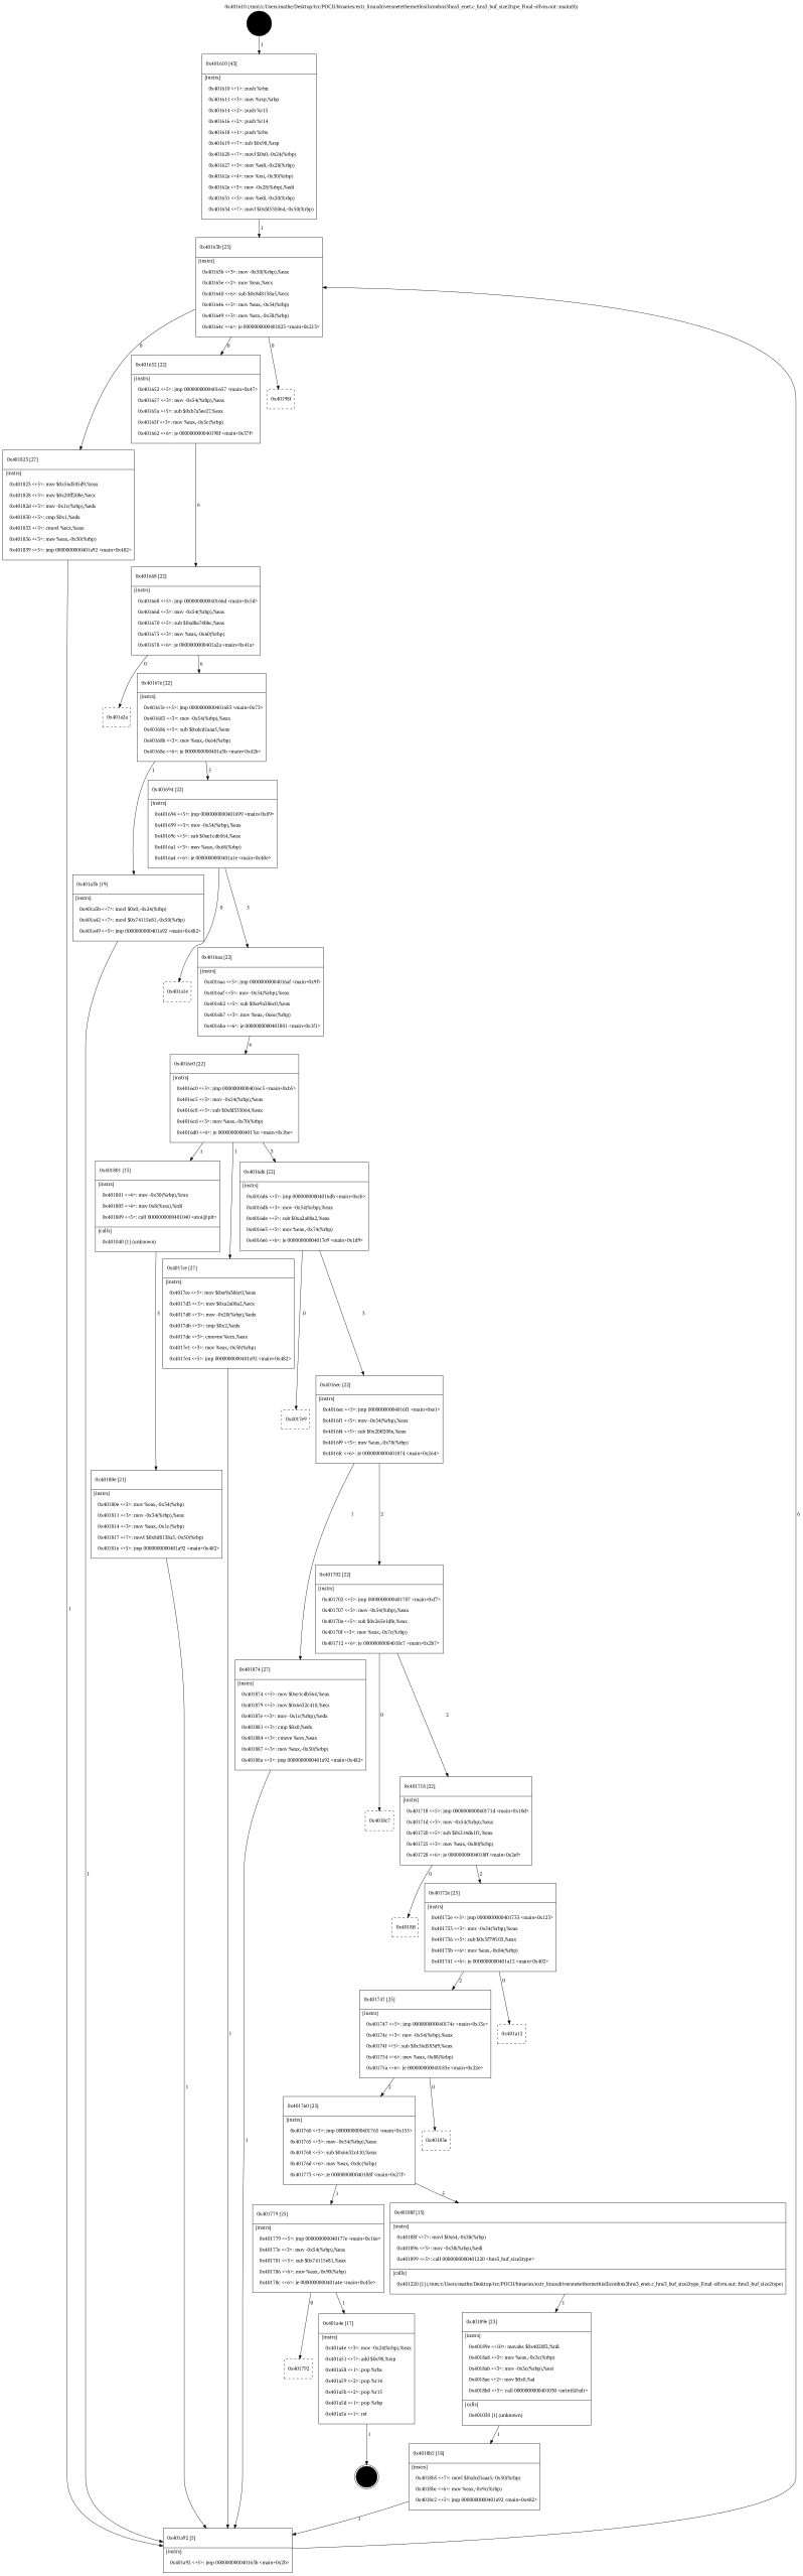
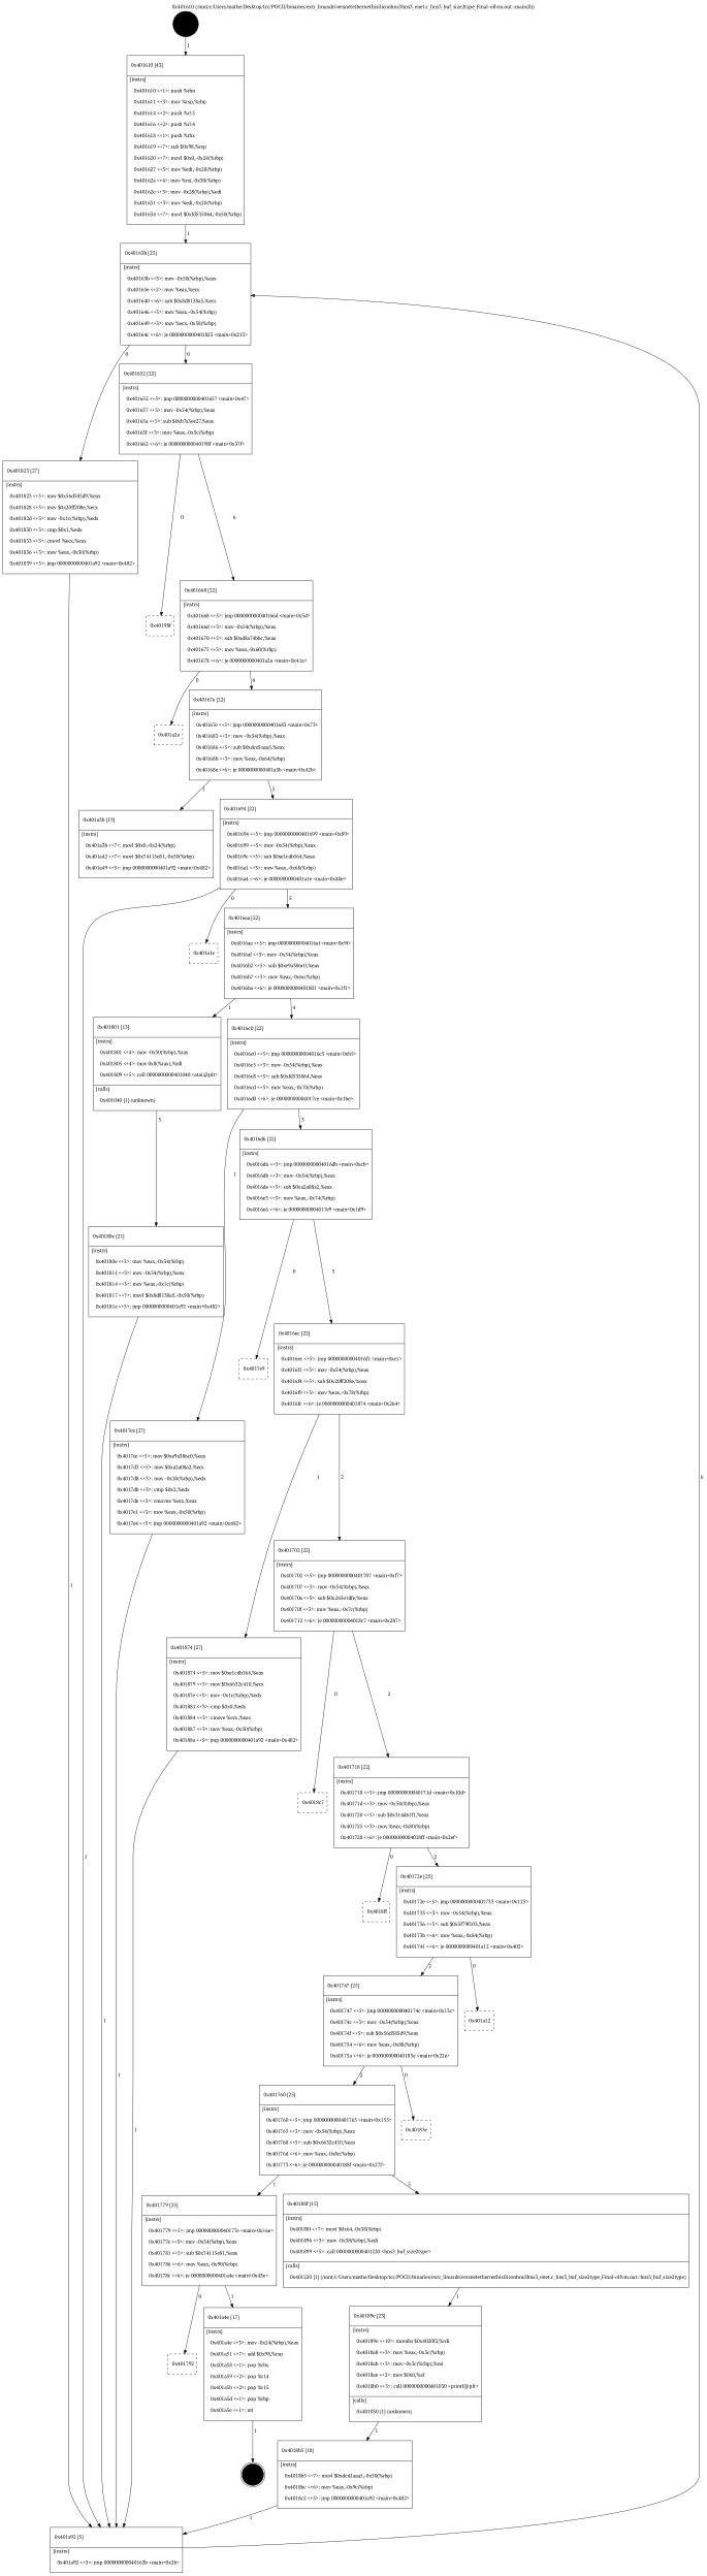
  digraph {
    fontname="PT Serif"
    label="0x401610 (/mnt/c/Users/mathe/Desktop/tcc/POCII/binaries/extr_linuxdriversnetethernethisiliconhns3hns3_enet.c_hns3_buf_size2type_Final-ollvm.out::main(0))"
    labelloc=t
    node [fontname="PT Serif" shape=record]
    edge [fontname="PT Serif"]
    Entry [fillcolor=black height=0.3 shape=circle style=filled width=0.3]
    n2 [label="{\n     0x401610 [43]\l\n     | [instrs]\l\n     &nbsp;&nbsp;0x401610 \<+1\>: push %rbp\l\n     &nbsp;&nbsp;0x401611 \<+3\>: mov %rsp,%rbp\l\n     &nbsp;&nbsp;0x401614 \<+2\>: push %r15\l\n     &nbsp;&nbsp;0x401616 \<+2\>: push %r14\l\n     &nbsp;&nbsp;0x401618 \<+1\>: push %rbx\l\n     &nbsp;&nbsp;0x401619 \<+7\>: sub $0x98,%rsp\l\n     &nbsp;&nbsp;0x401620 \<+7\>: movl $0x0,-0x24(%rbp)\l\n     &nbsp;&nbsp;0x401627 \<+3\>: mov %edi,-0x28(%rbp)\l\n     &nbsp;&nbsp;0x40162a \<+4\>: mov %rsi,-0x30(%rbp)\l\n     &nbsp;&nbsp;0x40162e \<+3\>: mov -0x28(%rbp),%edi\l\n     &nbsp;&nbsp;0x401631 \<+3\>: mov %edi,-0x20(%rbp)\l\n     &nbsp;&nbsp;0x401634 \<+7\>: movl $0xfd535064,-0x50(%rbp)\l\n  }"]
    n3 [label="{\n     0x40163b [23]\l\n     | [instrs]\l\n     &nbsp;&nbsp;0x40163b \<+3\>: mov -0x50(%rbp),%eax\l\n     &nbsp;&nbsp;0x40163e \<+2\>: mov %eax,%ecx\l\n     &nbsp;&nbsp;0x401640 \<+6\>: sub $0x8d8138a5,%ecx\l\n     &nbsp;&nbsp;0x401646 \<+3\>: mov %eax,-0x54(%rbp)\l\n     &nbsp;&nbsp;0x401649 \<+3\>: mov %ecx,-0x58(%rbp)\l\n     &nbsp;&nbsp;0x40164c \<+6\>: je 0000000000401823 \<main+0x213\>\l\n  }"]
    n4 [label="{\n     0x401823 [27]\l\n     | [instrs]\l\n     &nbsp;&nbsp;0x401823 \<+5\>: mov $0x56d585d9,%eax\l\n     &nbsp;&nbsp;0x401828 \<+5\>: mov $0x20ff208e,%ecx\l\n     &nbsp;&nbsp;0x40182d \<+3\>: mov -0x1c(%rbp),%edx\l\n     &nbsp;&nbsp;0x401830 \<+3\>: cmp $0x1,%edx\l\n     &nbsp;&nbsp;0x401833 \<+3\>: cmovl %ecx,%eax\l\n     &nbsp;&nbsp;0x401836 \<+3\>: mov %eax,-0x50(%rbp)\l\n     &nbsp;&nbsp;0x401839 \<+5\>: jmp 0000000000401a92 \<main+0x482\>\l\n  }"]
    n5 [label="{\n     0x401652 [22]\l\n     | [instrs]\l\n     &nbsp;&nbsp;0x401652 \<+5\>: jmp 0000000000401657 \<main+0x47\>\l\n     &nbsp;&nbsp;0x401657 \<+3\>: mov -0x54(%rbp),%eax\l\n     &nbsp;&nbsp;0x40165a \<+5\>: sub $0xb7a3ee27,%eax\l\n     &nbsp;&nbsp;0x40165f \<+3\>: mov %eax,-0x5c(%rbp)\l\n     &nbsp;&nbsp;0x401662 \<+6\>: je 000000000040198f \<main+0x37f\>\l\n  }"]
    n6 [label="{\n     0x401a92 [5]\l\n     | [instrs]\l\n     &nbsp;&nbsp;0x401a92 \<+5\>: jmp 000000000040163b \<main+0x2b\>\l\n  }"]
    n7 [label="{\n     0x40198f\l\n  }" style=dashed]
    n8 [label="{\n     0x401668 [22]\l\n     | [instrs]\l\n     &nbsp;&nbsp;0x401668 \<+5\>: jmp 000000000040166d \<main+0x5d\>\l\n     &nbsp;&nbsp;0x40166d \<+3\>: mov -0x54(%rbp),%eax\l\n     &nbsp;&nbsp;0x401670 \<+5\>: sub $0xd8a74bbc,%eax\l\n     &nbsp;&nbsp;0x401675 \<+3\>: mov %eax,-0x60(%rbp)\l\n     &nbsp;&nbsp;0x401678 \<+6\>: je 0000000000401a2a \<main+0x41a\>\l\n  }"]
    n9 [label="{\n     0x401a2a\l\n  }" style=dashed]
    n10 [label="{\n     0x40167e [22]\l\n     | [instrs]\l\n     &nbsp;&nbsp;0x40167e \<+5\>: jmp 0000000000401683 \<main+0x73\>\l\n     &nbsp;&nbsp;0x401683 \<+3\>: mov -0x54(%rbp),%eax\l\n     &nbsp;&nbsp;0x401686 \<+5\>: sub $0xdcd1aaa5,%eax\l\n     &nbsp;&nbsp;0x40168b \<+3\>: mov %eax,-0x64(%rbp)\l\n     &nbsp;&nbsp;0x40168e \<+6\>: je 0000000000401a3b \<main+0x42b\>\l\n  }"]
    Exit [fillcolor=black height=0.3 peripheries=2 shape=circle style=filled width=0.3]
    n12 [label="{\n     0x401a3b [19]\l\n     | [instrs]\l\n     &nbsp;&nbsp;0x401a3b \<+7\>: movl $0x0,-0x24(%rbp)\l\n     &nbsp;&nbsp;0x401a42 \<+7\>: movl $0x74115e81,-0x50(%rbp)\l\n     &nbsp;&nbsp;0x401a49 \<+5\>: jmp 0000000000401a92 \<main+0x482\>\l\n  }"]
    n13 [label="{\n     0x401694 [22]\l\n     | [instrs]\l\n     &nbsp;&nbsp;0x401694 \<+5\>: jmp 0000000000401699 \<main+0x89\>\l\n     &nbsp;&nbsp;0x401699 \<+3\>: mov -0x54(%rbp),%eax\l\n     &nbsp;&nbsp;0x40169c \<+5\>: sub $0xe1cdb564,%eax\l\n     &nbsp;&nbsp;0x4016a1 \<+3\>: mov %eax,-0x68(%rbp)\l\n     &nbsp;&nbsp;0x4016a4 \<+6\>: je 0000000000401a1e \<main+0x40e\>\l\n  }"]
    n14 [label="{\n     0x401792\l\n  }" style=dashed]
    n15 [label="{\n     0x401a1e\l\n  }" style=dashed]
    n16 [label="{\n     0x4016aa [22]\l\n     | [instrs]\l\n     &nbsp;&nbsp;0x4016aa \<+5\>: jmp 00000000004016af \<main+0x9f\>\l\n     &nbsp;&nbsp;0x4016af \<+3\>: mov -0x54(%rbp),%eax\l\n     &nbsp;&nbsp;0x4016b2 \<+5\>: sub $0xe9a386c0,%eax\l\n     &nbsp;&nbsp;0x4016b7 \<+3\>: mov %eax,-0x6c(%rbp)\l\n     &nbsp;&nbsp;0x4016ba \<+6\>: je 0000000000401801 \<main+0x1f1\>\l\n  }"]
    n17 [label="{\n     0x401a4e [17]\l\n     | [instrs]\l\n     &nbsp;&nbsp;0x401a4e \<+3\>: mov -0x24(%rbp),%eax\l\n     &nbsp;&nbsp;0x401a51 \<+7\>: add $0x98,%rsp\l\n     &nbsp;&nbsp;0x401a58 \<+1\>: pop %rbx\l\n     &nbsp;&nbsp;0x401a59 \<+2\>: pop %r14\l\n     &nbsp;&nbsp;0x401a5b \<+2\>: pop %r15\l\n     &nbsp;&nbsp;0x401a5d \<+1\>: pop %rbp\l\n     &nbsp;&nbsp;0x401a5e \<+1\>: ret\l\n  }"]
    n18 [label="{\n     0x401801 [13]\l\n     | [instrs]\l\n     &nbsp;&nbsp;0x401801 \<+4\>: mov -0x30(%rbp),%rax\l\n     &nbsp;&nbsp;0x401805 \<+4\>: mov 0x8(%rax),%rdi\l\n     &nbsp;&nbsp;0x401809 \<+5\>: call 0000000000401040 \<atoi@plt\>\l\n     | [calls]\l\n     &nbsp;&nbsp;0x401040 \{1\} (unknown)\l\n  }"]
    n19 [label="{\n     0x4016c0 [22]\l\n     | [instrs]\l\n     &nbsp;&nbsp;0x4016c0 \<+5\>: jmp 00000000004016c5 \<main+0xb5\>\l\n     &nbsp;&nbsp;0x4016c5 \<+3\>: mov -0x54(%rbp),%eax\l\n     &nbsp;&nbsp;0x4016c8 \<+5\>: sub $0xfd535064,%eax\l\n     &nbsp;&nbsp;0x4016cd \<+3\>: mov %eax,-0x70(%rbp)\l\n     &nbsp;&nbsp;0x4016d0 \<+6\>: je 00000000004017ce \<main+0x1be\>\l\n  }"]
    n20 [label="{\n     0x4018b5 [18]\l\n     | [instrs]\l\n     &nbsp;&nbsp;0x4018b5 \<+7\>: movl $0xdcd1aaa5,-0x50(%rbp)\l\n     &nbsp;&nbsp;0x4018bc \<+6\>: mov %eax,-0x9c(%rbp)\l\n     &nbsp;&nbsp;0x4018c2 \<+5\>: jmp 0000000000401a92 \<main+0x482\>\l\n  }"]
    n21 [label="{\n     0x40180e [21]\l\n     | [instrs]\l\n     &nbsp;&nbsp;0x40180e \<+3\>: mov %eax,-0x34(%rbp)\l\n     &nbsp;&nbsp;0x401811 \<+3\>: mov -0x34(%rbp),%eax\l\n     &nbsp;&nbsp;0x401814 \<+3\>: mov %eax,-0x1c(%rbp)\l\n     &nbsp;&nbsp;0x401817 \<+7\>: movl $0x8d8138a5,-0x50(%rbp)\l\n     &nbsp;&nbsp;0x40181e \<+5\>: jmp 0000000000401a92 \<main+0x482\>\l\n  }"]
    n22 [label="{\n     0x4017ce [27]\l\n     | [instrs]\l\n     &nbsp;&nbsp;0x4017ce \<+5\>: mov $0xe9a386c0,%eax\l\n     &nbsp;&nbsp;0x4017d3 \<+5\>: mov $0xa2a08a2,%ecx\l\n     &nbsp;&nbsp;0x4017d8 \<+3\>: mov -0x20(%rbp),%edx\l\n     &nbsp;&nbsp;0x4017db \<+3\>: cmp $0x2,%edx\l\n     &nbsp;&nbsp;0x4017de \<+3\>: cmovne %ecx,%eax\l\n     &nbsp;&nbsp;0x4017e1 \<+3\>: mov %eax,-0x50(%rbp)\l\n     &nbsp;&nbsp;0x4017e4 \<+5\>: jmp 0000000000401a92 \<main+0x482\>\l\n  }"]
    n23 [label="{\n     0x4016d6 [22]\l\n     | [instrs]\l\n     &nbsp;&nbsp;0x4016d6 \<+5\>: jmp 00000000004016db \<main+0xcb\>\l\n     &nbsp;&nbsp;0x4016db \<+3\>: mov -0x54(%rbp),%eax\l\n     &nbsp;&nbsp;0x4016de \<+5\>: sub $0xa2a08a2,%eax\l\n     &nbsp;&nbsp;0x4016e3 \<+3\>: mov %eax,-0x74(%rbp)\l\n     &nbsp;&nbsp;0x4016e6 \<+6\>: je 00000000004017e9 \<main+0x1d9\>\l\n  }"]
    n24 [label="{\n     0x40189e [23]\l\n     | [instrs]\l\n     &nbsp;&nbsp;0x40189e \<+10\>: movabs $0x4020f2,%rdi\l\n     &nbsp;&nbsp;0x4018a8 \<+3\>: mov %eax,-0x3c(%rbp)\l\n     &nbsp;&nbsp;0x4018ab \<+3\>: mov -0x3c(%rbp),%esi\l\n     &nbsp;&nbsp;0x4018ae \<+2\>: mov $0x0,%al\l\n     &nbsp;&nbsp;0x4018b0 \<+5\>: call 0000000000401030 \<printf@plt\>\l\n     | [calls]\l\n     &nbsp;&nbsp;0x401030 \{1\} (unknown)\l\n  }"]
    n25 [label="{\n     0x4017e9\l\n  }" style=dashed]
    n26 [label="{\n     0x4016ec [22]\l\n     | [instrs]\l\n     &nbsp;&nbsp;0x4016ec \<+5\>: jmp 00000000004016f1 \<main+0xe1\>\l\n     &nbsp;&nbsp;0x4016f1 \<+3\>: mov -0x54(%rbp),%eax\l\n     &nbsp;&nbsp;0x4016f4 \<+5\>: sub $0x20ff208e,%eax\l\n     &nbsp;&nbsp;0x4016f9 \<+3\>: mov %eax,-0x78(%rbp)\l\n     &nbsp;&nbsp;0x4016fc \<+6\>: je 0000000000401874 \<main+0x264\>\l\n  }"]
    n27 [label="{\n     0x401779 [25]\l\n     | [instrs]\l\n     &nbsp;&nbsp;0x401779 \<+5\>: jmp 000000000040177e \<main+0x16e\>\l\n     &nbsp;&nbsp;0x40177e \<+3\>: mov -0x54(%rbp),%eax\l\n     &nbsp;&nbsp;0x401781 \<+5\>: sub $0x74115e81,%eax\l\n     &nbsp;&nbsp;0x401786 \<+6\>: mov %eax,-0x90(%rbp)\l\n     &nbsp;&nbsp;0x40178c \<+6\>: je 0000000000401a4e \<main+0x43e\>\l\n  }"]
    n28 [label="{\n     0x401874 [27]\l\n     | [instrs]\l\n     &nbsp;&nbsp;0x401874 \<+5\>: mov $0xe1cdb564,%eax\l\n     &nbsp;&nbsp;0x401879 \<+5\>: mov $0x6632c410,%ecx\l\n     &nbsp;&nbsp;0x40187e \<+3\>: mov -0x1c(%rbp),%edx\l\n     &nbsp;&nbsp;0x401881 \<+3\>: cmp $0x0,%edx\l\n     &nbsp;&nbsp;0x401884 \<+3\>: cmove %ecx,%eax\l\n     &nbsp;&nbsp;0x401887 \<+3\>: mov %eax,-0x50(%rbp)\l\n     &nbsp;&nbsp;0x40188a \<+5\>: jmp 0000000000401a92 \<main+0x482\>\l\n  }"]
    n29 [label="{\n     0x401702 [22]\l\n     | [instrs]\l\n     &nbsp;&nbsp;0x401702 \<+5\>: jmp 0000000000401707 \<main+0xf7\>\l\n     &nbsp;&nbsp;0x401707 \<+3\>: mov -0x54(%rbp),%eax\l\n     &nbsp;&nbsp;0x40170a \<+5\>: sub $0x265e1dfe,%eax\l\n     &nbsp;&nbsp;0x40170f \<+3\>: mov %eax,-0x7c(%rbp)\l\n     &nbsp;&nbsp;0x401712 \<+6\>: je 00000000004018c7 \<main+0x2b7\>\l\n  }"]
    n30 [label="{\n     0x40188f [15]\l\n     | [instrs]\l\n     &nbsp;&nbsp;0x40188f \<+7\>: movl $0x64,-0x38(%rbp)\l\n     &nbsp;&nbsp;0x401896 \<+3\>: mov -0x38(%rbp),%edi\l\n     &nbsp;&nbsp;0x401899 \<+5\>: call 0000000000401220 \<hns3_buf_size2type\>\l\n     | [calls]\l\n     &nbsp;&nbsp;0x401220 \{1\} (/mnt/c/Users/mathe/Desktop/tcc/POCII/binaries/extr_linuxdriversnetethernethisiliconhns3hns3_enet.c_hns3_buf_size2type_Final-ollvm.out::hns3_buf_size2type)\l\n  }"]
    n31 [label="{\n     0x4018c7\l\n  }" style=dashed]
    n32 [label="{\n     0x401718 [22]\l\n     | [instrs]\l\n     &nbsp;&nbsp;0x401718 \<+5\>: jmp 000000000040171d \<main+0x10d\>\l\n     &nbsp;&nbsp;0x40171d \<+3\>: mov -0x54(%rbp),%eax\l\n     &nbsp;&nbsp;0x401720 \<+5\>: sub $0x314d61f1,%eax\l\n     &nbsp;&nbsp;0x401725 \<+3\>: mov %eax,-0x80(%rbp)\l\n     &nbsp;&nbsp;0x401728 \<+6\>: je 00000000004018ff \<main+0x2ef\>\l\n  }"]
    n33 [label="{\n     0x401760 [25]\l\n     | [instrs]\l\n     &nbsp;&nbsp;0x401760 \<+5\>: jmp 0000000000401765 \<main+0x155\>\l\n     &nbsp;&nbsp;0x401765 \<+3\>: mov -0x54(%rbp),%eax\l\n     &nbsp;&nbsp;0x401768 \<+5\>: sub $0x6632c410,%eax\l\n     &nbsp;&nbsp;0x40176d \<+6\>: mov %eax,-0x8c(%rbp)\l\n     &nbsp;&nbsp;0x401773 \<+6\>: je 000000000040188f \<main+0x27f\>\l\n  }"]
    n34 [label="{\n     0x4018ff\l\n  }" style=dashed]
    n35 [label="{\n     0x40172e [25]\l\n     | [instrs]\l\n     &nbsp;&nbsp;0x40172e \<+5\>: jmp 0000000000401733 \<main+0x123\>\l\n     &nbsp;&nbsp;0x401733 \<+3\>: mov -0x54(%rbp),%eax\l\n     &nbsp;&nbsp;0x401736 \<+5\>: sub $0x3f79f103,%eax\l\n     &nbsp;&nbsp;0x40173b \<+6\>: mov %eax,-0x84(%rbp)\l\n     &nbsp;&nbsp;0x401741 \<+6\>: je 0000000000401a12 \<main+0x402\>\l\n  }"]
    n36 [label="{\n     0x40183e\l\n  }" style=dashed]
    n37 [label="{\n     0x401747 [25]\l\n     | [instrs]\l\n     &nbsp;&nbsp;0x401747 \<+5\>: jmp 000000000040174c \<main+0x13c\>\l\n     &nbsp;&nbsp;0x40174c \<+3\>: mov -0x54(%rbp),%eax\l\n     &nbsp;&nbsp;0x40174f \<+5\>: sub $0x56d585d9,%eax\l\n     &nbsp;&nbsp;0x401754 \<+6\>: mov %eax,-0x88(%rbp)\l\n     &nbsp;&nbsp;0x40175a \<+6\>: je 000000000040183e \<main+0x22e\>\l\n  }"]
    n38 [label="{\n     0x401a12\l\n  }" style=dashed]
    Entry -> n2 [label=" 1"]
    n2 -> n3 [label=" 1"]
    n3 -> n4 [label=" 0"]
    n3 -> n5 [label=" 0"]
    n4 -> n6 [label=" 1"]
-   n3 -> n7 [label=" 0"]
+   n5 -> n7 [label=" 0"]
    n5 -> n8 [label=" 6"]
    n6 -> n3 [label=" 6"]
    n8 -> n9 [label=" 0"]
    n8 -> n10 [label=" 6"]
    n10 -> n12 [label=" 1"]
    n10 -> n13 [label=" 5"]
-   n12 -> n6 [label=" 1"]
+   n13 -> n6 [label=" 1"]
    n13 -> n15 [label=" 0"]
    n13 -> n16 [label=" 5"]
-   n19 -> n18 [label=" 1"]
+   n16 -> n18 [label=" 1"]
    n16 -> n19 [label=" 4"]
    n17 -> Exit [label=" 1"]
    n18 -> n21 [label=" 5"]
    n19 -> n22 [label=" 1"]
    n19 -> n23 [label=" 3"]
    n20 -> n6 [label=" 1"]
    n21 -> n6 [label=" 1"]
    n22 -> n6 [label=" 1"]
    n23 -> n25 [label=" 0"]
    n23 -> n26 [label=" 3"]
    n24 -> n20 [label=" 1"]
    n26 -> n28 [label=" 1"]
    n26 -> n29 [label=" 2"]
    n27 -> n14 [label=" 0"]
    n27 -> n17 [label=" 1"]
    n28 -> n6 [label=" 1"]
    n29 -> n31 [label=" 0"]
    n29 -> n32 [label=" 2"]
    n30 -> n24 [label=" 1"]
    n32 -> n34 [label=" 0"]
    n32 -> n35 [label=" 2"]
    n33 -> n27 [label=" 1"]
    n33 -> n30 [label=" 5"]
    n35 -> n37 [label=" 2"]
    n35 -> n38 [label=" 0"]
    n37 -> n33 [label=" 2"]
    n37 -> n36 [label=" 0"]
  }
